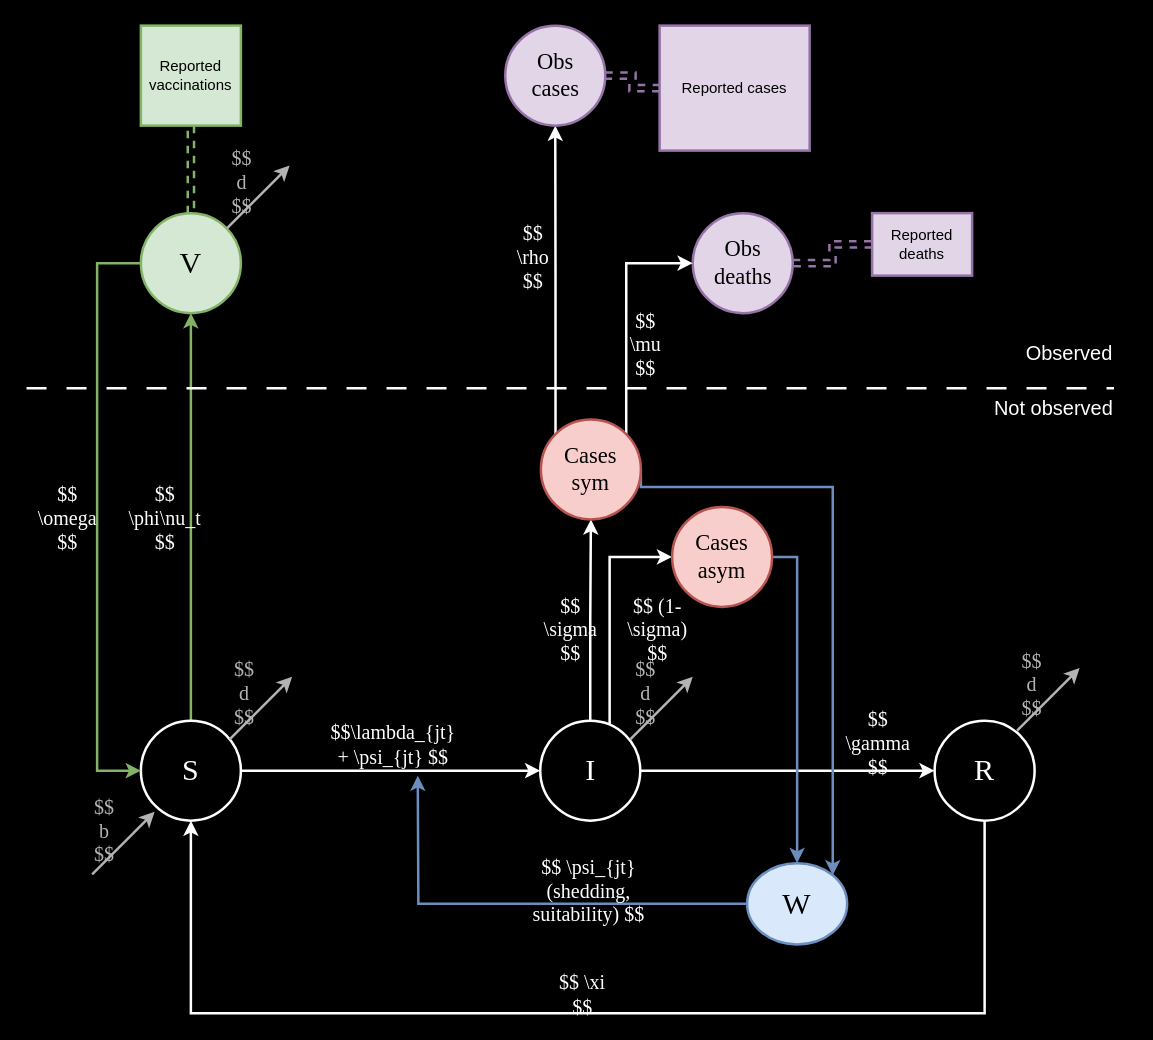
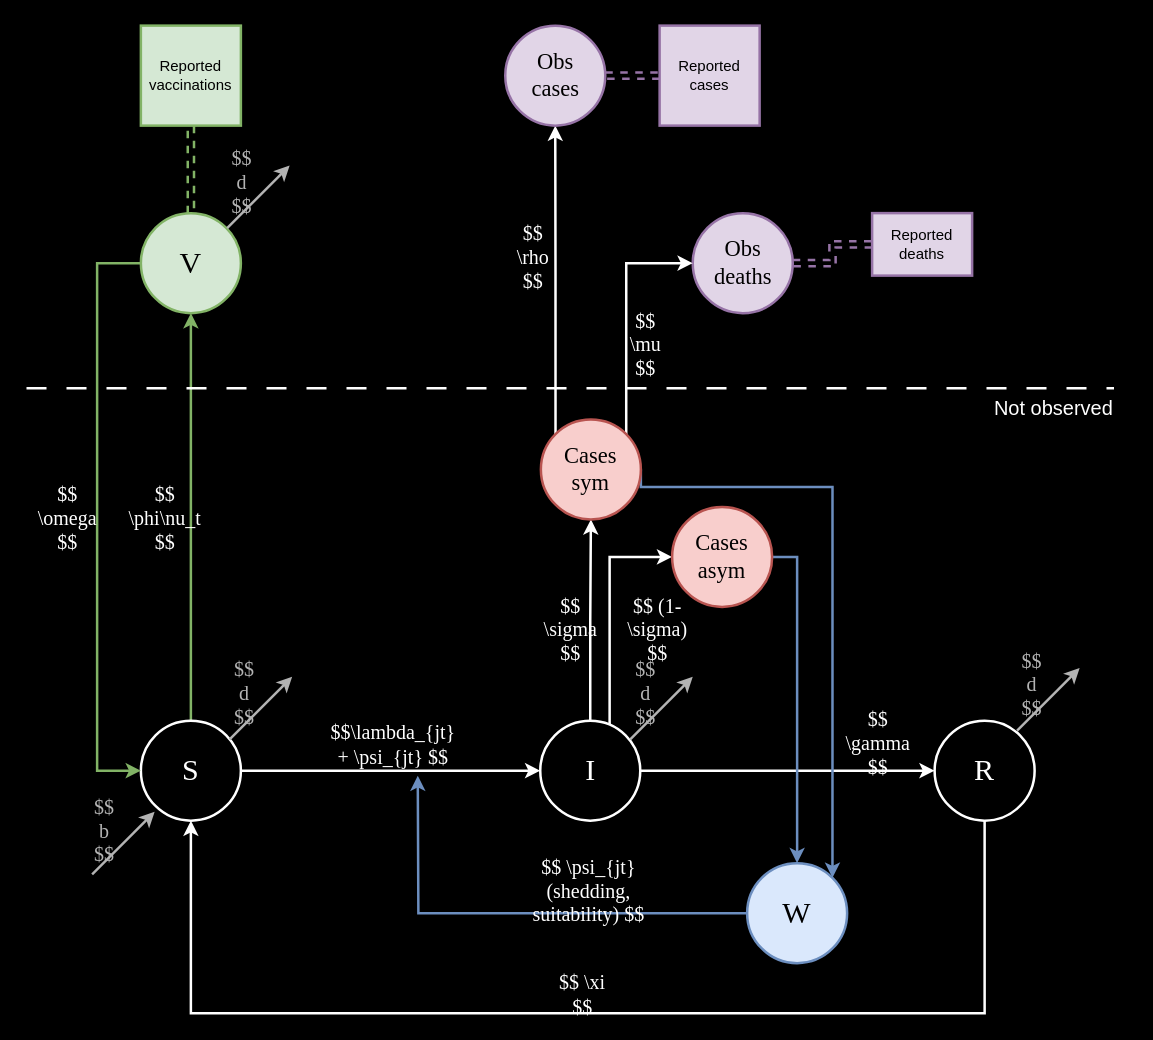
  <mxCell id="0" />
  <mxCell id="1" parent="0" />
  <mxCell id="2" style="edgeStyle=orthogonalEdgeStyle;rounded=0;orthogonalLoop=1;jettySize=auto;html=1;entryX=0.5;entryY=1;entryDx=0;entryDy=0;fillColor=#d5e8d4;strokeColor=#82b366;strokeWidth=2;" edge="1" parent="1" source="3" target="8"><mxGeometry relative="1" as="geometry" /></mxCell>
  <mxCell id="3" value="S" style="ellipse;whiteSpace=wrap;html=1;aspect=fixed;fontSize=24;fontFamily=Verdana;fillColor=#000000;strokeColor=#FFFFFF;fontColor=#FFFFFF;strokeWidth=2;" vertex="1" parent="1"><mxGeometry x="112" y="576" width="80" height="80" as="geometry" /></mxCell>
  <mxCell id="4" style="edgeStyle=orthogonalEdgeStyle;rounded=0;orthogonalLoop=1;jettySize=auto;html=1;exitX=1;exitY=0.5;exitDx=0;exitDy=0;strokeColor=#FFFFFF;strokeWidth=2;" edge="1" parent="1" source="3" target="12"><mxGeometry relative="1" as="geometry"><mxPoint x="418" y="616" as="sourcePoint" /></mxGeometry></mxCell>
  <mxCell id="5" value="$$ b $$" style="text;html=1;align=center;verticalAlign=middle;whiteSpace=wrap;rounded=0;rotation=0;fontSize=16;fontFamily=Verdana;fontColor=#B3B3B3;strokeWidth=2;" vertex="1" parent="1"><mxGeometry x="73" y="649" width="20" height="30" as="geometry" /></mxCell>
  <mxCell id="6" style="edgeStyle=orthogonalEdgeStyle;rounded=0;orthogonalLoop=1;jettySize=auto;html=1;entryX=0;entryY=0.5;entryDx=0;entryDy=0;fillColor=#d5e8d4;strokeColor=#82b366;strokeWidth=2;" edge="1" parent="1" source="8" target="3"><mxGeometry relative="1" as="geometry"><Array as="points"><mxPoint x="77" y="210" /><mxPoint x="77" y="616" /></Array></mxGeometry></mxCell>
  <mxCell id="7" style="edgeStyle=orthogonalEdgeStyle;rounded=0;orthogonalLoop=1;jettySize=auto;html=1;exitX=0.5;exitY=0;exitDx=0;exitDy=0;entryX=0.5;entryY=1;entryDx=0;entryDy=0;shape=link;fillColor=#d5e8d4;strokeColor=#82b366;dashed=1;strokeWidth=2;" edge="1" parent="1" source="8" target="53"><mxGeometry relative="1" as="geometry" /></mxCell>
  <mxCell id="8" value="V" style="ellipse;whiteSpace=wrap;html=1;aspect=fixed;fontSize=24;fontFamily=Verdana;fillColor=#d5e8d4;strokeColor=#82b366;strokeWidth=2;" vertex="1" parent="1"><mxGeometry x="112" y="170" width="80" height="80" as="geometry" /></mxCell>
  <mxCell id="9" style="edgeStyle=orthogonalEdgeStyle;rounded=0;orthogonalLoop=1;jettySize=auto;html=1;entryX=0;entryY=0.5;entryDx=0;entryDy=0;strokeColor=#FFFFFF;strokeWidth=2;" edge="1" parent="1" source="12" target="14"><mxGeometry relative="1" as="geometry" /></mxCell>
  <mxCell id="10" style="edgeStyle=orthogonalEdgeStyle;rounded=0;orthogonalLoop=1;jettySize=auto;html=1;exitX=0.5;exitY=0;exitDx=0;exitDy=0;entryX=0.5;entryY=1;entryDx=0;entryDy=0;strokeColor=#FFFFFF;strokeWidth=2;" edge="1" parent="1" source="12" target="37"><mxGeometry relative="1" as="geometry" /></mxCell>
  <mxCell id="11" style="edgeStyle=orthogonalEdgeStyle;rounded=0;orthogonalLoop=1;jettySize=auto;html=1;exitX=1;exitY=0;exitDx=0;exitDy=0;entryX=0;entryY=0.5;entryDx=0;entryDy=0;strokeColor=#FFFFFF;strokeWidth=2;" edge="1" parent="1" source="12" target="42"><mxGeometry relative="1" as="geometry"><Array as="points"><mxPoint x="487" y="588" /><mxPoint x="487" y="445" /></Array></mxGeometry></mxCell>
  <mxCell id="12" value="I" style="ellipse;whiteSpace=wrap;html=1;aspect=fixed;fontSize=24;fontFamily=Verdana;fillColor=#000000;strokeColor=#FFFFFF;fontColor=#FFFFFF;strokeWidth=2;" vertex="1" parent="1"><mxGeometry x="431.5" y="576" width="80" height="80" as="geometry" /></mxCell>
  <mxCell id="13" style="edgeStyle=orthogonalEdgeStyle;rounded=0;orthogonalLoop=1;jettySize=auto;html=1;exitX=0.5;exitY=1;exitDx=0;exitDy=0;entryX=0.5;entryY=1;entryDx=0;entryDy=0;strokeColor=#FFFFFF;strokeWidth=2;" edge="1" parent="1" source="14" target="3"><mxGeometry relative="1" as="geometry"><Array as="points"><mxPoint x="787" y="810" /><mxPoint x="152" y="810" /></Array></mxGeometry></mxCell>
  <mxCell id="14" value="R" style="ellipse;whiteSpace=wrap;html=1;aspect=fixed;fontSize=24;fontFamily=Verdana;fillColor=#000000;strokeColor=#FFFFFF;fontColor=#FFFFFF;strokeWidth=2;" vertex="1" parent="1"><mxGeometry x="747" y="576" width="80" height="80" as="geometry" /></mxCell>
  <mxCell id="15" style="edgeStyle=orthogonalEdgeStyle;rounded=0;orthogonalLoop=1;jettySize=auto;html=1;fillColor=#dae8fc;strokeColor=#6c8ebf;exitX=0;exitY=0.5;exitDx=0;exitDy=0;strokeWidth=2;" edge="1" parent="1" source="16"><mxGeometry relative="1" as="geometry"><mxPoint x="333.5" y="620" as="targetPoint" /><mxPoint x="596.5" y="715" as="sourcePoint" /></mxGeometry></mxCell>
- <mxCell id="16" value="W" style="ellipse;whiteSpace=wrap;html=1;aspect=fixed;fontSize=24;fontFamily=Verdana;fillColor=#dae8fc;strokeColor=#6c8ebf;strokeWidth=2;" vertex="1" parent="1"><mxGeometry x="597" y="690" width="80" height="65" as="geometry" /></mxCell>
+ <mxCell id="16" value="W" style="ellipse;whiteSpace=wrap;html=1;aspect=fixed;fontSize=24;fontFamily=Verdana;fillColor=#dae8fc;strokeColor=#6c8ebf;strokeWidth=2;" vertex="1" parent="1"><mxGeometry x="597" y="690" width="80" height="80" as="geometry" /></mxCell>
  <mxCell id="17" style="edgeStyle=orthogonalEdgeStyle;rounded=0;orthogonalLoop=1;jettySize=auto;html=1;exitX=1;exitY=0.5;exitDx=0;exitDy=0;entryX=0;entryY=0.5;entryDx=0;entryDy=0;shape=link;dashed=1;fillColor=#e1d5e7;strokeColor=#9673a6;strokeWidth=2;" edge="1" parent="1" source="18" target="39"><mxGeometry relative="1" as="geometry" /></mxCell>
  <mxCell id="18" value="Obs&lt;div style=&quot;font-size: 18px;&quot;&gt;deaths&lt;/div&gt;" style="ellipse;whiteSpace=wrap;html=1;aspect=fixed;fontSize=18;fontFamily=Verdana;fillColor=#e1d5e7;strokeColor=#9673a6;strokeWidth=2;" vertex="1" parent="1"><mxGeometry x="553.5" y="170" width="80" height="80" as="geometry" /></mxCell>
  <mxCell id="19" value="$$ \mu $$" style="text;html=1;align=center;verticalAlign=middle;whiteSpace=wrap;rounded=0;rotation=0;fontSize=16;fontFamily=Verdana;fontColor=#FFFFFF;strokeWidth=2;" vertex="1" parent="1"><mxGeometry x="505.5" y="260" width="20" height="30" as="geometry" /></mxCell>
  <mxCell id="20" value="$$ \phi\nu_t $$" style="text;html=1;align=center;verticalAlign=middle;whiteSpace=wrap;rounded=0;rotation=0;fontSize=16;fontFamily=Verdana;fontColor=#FFFFFF;strokeWidth=2;" vertex="1" parent="1"><mxGeometry x="112" y="399" width="39" height="30" as="geometry" /></mxCell>
  <mxCell id="21" value="$$\lambda_{jt} + \psi_{jt} $$" style="text;html=1;align=center;verticalAlign=middle;whiteSpace=wrap;rounded=0;rotation=0;fontSize=16;fontFamily=Verdana;fontColor=#FFFFFF;strokeWidth=2;" vertex="1" parent="1"><mxGeometry x="266.5" y="580" width="94" height="30" as="geometry" /></mxCell>
  <mxCell id="22" value="$$ \psi_{jt}(shedding, suitability) $$" style="text;html=1;align=center;verticalAlign=middle;whiteSpace=wrap;rounded=0;rotation=0;fontSize=16;fontFamily=Verdana;fontColor=#FFFFFF;strokeWidth=2;" vertex="1" parent="1"><mxGeometry x="403.5" y="697" width="133" height="30" as="geometry" /></mxCell>
  <mxCell id="23" value="$$ \gamma $$" style="text;html=1;align=center;verticalAlign=middle;whiteSpace=wrap;rounded=0;rotation=0;fontSize=16;fontFamily=Verdana;fontColor=#FFFFFF;strokeWidth=2;" vertex="1" parent="1"><mxGeometry x="667" y="579" width="70" height="30" as="geometry" /></mxCell>
  <mxCell id="24" value="$$ \omega $$" style="text;html=1;align=center;verticalAlign=middle;whiteSpace=wrap;rounded=0;rotation=0;fontSize=16;fontFamily=Verdana;fontColor=#FFFFFF;strokeWidth=2;" vertex="1" parent="1"><mxGeometry x="34" y="399" width="39" height="30" as="geometry" /></mxCell>
  <mxCell id="25" value="$$ \xi $$" style="text;html=1;align=center;verticalAlign=middle;whiteSpace=wrap;rounded=0;rotation=0;fontSize=16;fontFamily=Verdana;fontColor=#FFFFFF;strokeWidth=2;" vertex="1" parent="1"><mxGeometry x="445.5" y="780" width="39" height="30" as="geometry" /></mxCell>
  <mxCell id="26" value="$$ d $$" style="text;html=1;align=center;verticalAlign=middle;whiteSpace=wrap;rounded=0;rotation=0;fontSize=16;fontFamily=Verdana;fillColor=none;fontColor=#B3B3B3;strokeColor=none;strokeWidth=2;" vertex="1" parent="1"><mxGeometry x="183" y="130" width="20" height="30" as="geometry" /></mxCell>
  <mxCell id="27" value="" style="endArrow=classic;html=1;rounded=0;fillColor=#f5f5f5;strokeColor=#B3B3B3;strokeWidth=2;" edge="1" parent="1"><mxGeometry width="50" height="50" relative="1" as="geometry"><mxPoint x="181" y="182" as="sourcePoint" /><mxPoint x="231" y="132" as="targetPoint" /></mxGeometry></mxCell>
  <mxCell id="28" value="$$ d $$" style="text;html=1;align=center;verticalAlign=middle;whiteSpace=wrap;rounded=0;rotation=0;fontSize=16;fontFamily=Verdana;fillColor=none;fontColor=#B3B3B3;strokeColor=none;strokeWidth=2;" vertex="1" parent="1"><mxGeometry x="185" y="539" width="20" height="30" as="geometry" /></mxCell>
  <mxCell id="29" value="" style="endArrow=classic;html=1;rounded=0;fillColor=#f5f5f5;strokeColor=#B3B3B3;strokeWidth=2;" edge="1" parent="1"><mxGeometry width="50" height="50" relative="1" as="geometry"><mxPoint x="183" y="591" as="sourcePoint" /><mxPoint x="233" y="541" as="targetPoint" /></mxGeometry></mxCell>
  <mxCell id="30" value="$$ d $$" style="text;html=1;align=center;verticalAlign=middle;whiteSpace=wrap;rounded=0;rotation=0;fontSize=16;fontFamily=Verdana;fillColor=none;fontColor=#B3B3B3;strokeColor=none;strokeWidth=2;" vertex="1" parent="1"><mxGeometry x="815" y="532" width="20" height="30" as="geometry" /></mxCell>
  <mxCell id="31" value="" style="endArrow=classic;html=1;rounded=0;fillColor=#f5f5f5;strokeColor=#B3B3B3;fontColor=#B3B3B3;strokeWidth=2;" edge="1" parent="1"><mxGeometry width="50" height="50" relative="1" as="geometry"><mxPoint x="813" y="584" as="sourcePoint" /><mxPoint x="863" y="534" as="targetPoint" /></mxGeometry></mxCell>
  <mxCell id="32" value="" style="endArrow=classic;html=1;rounded=0;fillColor=#f5f5f5;strokeColor=#B3B3B3;strokeWidth=2;" edge="1" parent="1"><mxGeometry width="50" height="50" relative="1" as="geometry"><mxPoint x="73" y="699" as="sourcePoint" /><mxPoint x="123" y="649" as="targetPoint" /></mxGeometry></mxCell>
  <mxCell id="33" style="edgeStyle=orthogonalEdgeStyle;rounded=0;orthogonalLoop=1;jettySize=auto;html=1;shape=link;dashed=1;strokeColor=none;strokeWidth=2;" edge="1" parent="1"><mxGeometry relative="1" as="geometry"><mxPoint x="445.5" y="20" as="targetPoint" /><mxPoint x="445.5" y="120" as="sourcePoint" /><Array as="points"><mxPoint x="446" y="70" /><mxPoint x="437" y="70" /><mxPoint x="437" y="20" /></Array></mxGeometry></mxCell>
  <mxCell id="34" style="edgeStyle=orthogonalEdgeStyle;rounded=0;orthogonalLoop=1;jettySize=auto;html=1;exitX=1;exitY=0.5;exitDx=0;exitDy=0;entryX=1;entryY=0;entryDx=0;entryDy=0;fillColor=#dae8fc;strokeColor=#6c8ebf;strokeWidth=2;" edge="1" parent="1" source="37" target="16"><mxGeometry relative="1" as="geometry"><Array as="points"><mxPoint x="665" y="389" /></Array></mxGeometry></mxCell>
  <mxCell id="35" style="edgeStyle=orthogonalEdgeStyle;rounded=0;orthogonalLoop=1;jettySize=auto;html=1;exitX=0;exitY=0;exitDx=0;exitDy=0;entryX=0.5;entryY=1;entryDx=0;entryDy=0;strokeColor=#FFFFFF;strokeWidth=2;" edge="1" parent="1" source="37" target="45"><mxGeometry relative="1" as="geometry" /></mxCell>
  <mxCell id="36" style="edgeStyle=orthogonalEdgeStyle;rounded=0;orthogonalLoop=1;jettySize=auto;html=1;exitX=1;exitY=0;exitDx=0;exitDy=0;entryX=0;entryY=0.5;entryDx=0;entryDy=0;strokeColor=#FFFFFF;strokeWidth=2;" edge="1" parent="1" source="37" target="18"><mxGeometry relative="1" as="geometry"><Array as="points"><mxPoint x="501" y="210" /></Array></mxGeometry></mxCell>
  <mxCell id="37" value="&lt;div style=&quot;font-size: 18px;&quot;&gt;Cases&lt;/div&gt;&lt;div style=&quot;font-size: 18px;&quot;&gt;sym&lt;/div&gt;" style="ellipse;whiteSpace=wrap;html=1;aspect=fixed;fontSize=18;fontFamily=Verdana;fillColor=#f8cecc;strokeColor=#b85450;strokeWidth=2;" vertex="1" parent="1"><mxGeometry x="432" y="335" width="80" height="80" as="geometry" /></mxCell>
- <mxCell id="38" value="Reported cases" style="whiteSpace=wrap;html=1;aspect=fixed;fillColor=#e1d5e7;strokeColor=#9673a6;strokeWidth=2;" vertex="1" parent="1"><mxGeometry x="527" y="20" width="120" height="100" as="geometry" /></mxCell>
+ <mxCell id="38" value="Reported cases" style="whiteSpace=wrap;html=1;aspect=fixed;fillColor=#e1d5e7;strokeColor=#9673a6;strokeWidth=2;" vertex="1" parent="1"><mxGeometry x="527" y="20" width="80" height="80" as="geometry" /></mxCell>
  <mxCell id="39" value="Reported deaths" style="whiteSpace=wrap;html=1;aspect=fixed;fillColor=#e1d5e7;strokeColor=#9673a6;strokeWidth=2;" vertex="1" parent="1"><mxGeometry x="697" y="170" width="80" height="50" as="geometry" /></mxCell>
  <mxCell id="40" value="$$ \sigma $$" style="text;html=1;align=center;verticalAlign=middle;whiteSpace=wrap;rounded=0;rotation=0;fontSize=16;fontFamily=Verdana;fontColor=#FFFFFF;strokeWidth=2;" vertex="1" parent="1"><mxGeometry x="445.5" y="488" width="20" height="30" as="geometry" /></mxCell>
  <mxCell id="41" style="edgeStyle=orthogonalEdgeStyle;rounded=0;orthogonalLoop=1;jettySize=auto;html=1;exitX=1;exitY=0.5;exitDx=0;exitDy=0;entryX=0.5;entryY=0;entryDx=0;entryDy=0;fillColor=#dae8fc;strokeColor=#6c8ebf;strokeWidth=2;" edge="1" parent="1" source="42" target="16"><mxGeometry relative="1" as="geometry" /></mxCell>
  <mxCell id="42" value="&lt;div style=&quot;font-size: 18px;&quot;&gt;Cases&lt;/div&gt;&lt;div style=&quot;font-size: 18px;&quot;&gt;asym&lt;/div&gt;" style="ellipse;whiteSpace=wrap;html=1;aspect=fixed;fontSize=18;fontFamily=Verdana;fillColor=#f8cecc;strokeColor=#b85450;strokeWidth=2;" vertex="1" parent="1"><mxGeometry x="537" y="405" width="80" height="80" as="geometry" /></mxCell>
  <mxCell id="43" value="$$ (1-\sigma) $$" style="text;html=1;align=center;verticalAlign=middle;whiteSpace=wrap;rounded=0;rotation=0;fontSize=16;fontFamily=Verdana;fontColor=#FFFFFF;strokeWidth=2;" vertex="1" parent="1"><mxGeometry x="507" y="488" width="37" height="30" as="geometry" /></mxCell>
  <mxCell id="44" style="edgeStyle=orthogonalEdgeStyle;rounded=0;orthogonalLoop=1;jettySize=auto;html=1;exitX=1;exitY=0.5;exitDx=0;exitDy=0;entryX=0;entryY=0.5;entryDx=0;entryDy=0;shape=link;dashed=1;fillColor=#e1d5e7;strokeColor=#9673a6;strokeWidth=2;" edge="1" parent="1" source="45" target="38"><mxGeometry relative="1" as="geometry" /></mxCell>
  <mxCell id="45" value="Obs&lt;div style=&quot;font-size: 18px;&quot;&gt;cases&lt;/div&gt;" style="ellipse;whiteSpace=wrap;html=1;aspect=fixed;fontSize=18;fontFamily=Verdana;fillColor=#e1d5e7;strokeColor=#9673a6;strokeWidth=2;" vertex="1" parent="1"><mxGeometry x="403.5" y="20" width="80" height="80" as="geometry" /></mxCell>
  <mxCell id="46" value="$$ \rho $$" style="text;html=1;align=center;verticalAlign=middle;whiteSpace=wrap;rounded=0;rotation=0;fontSize=16;fontFamily=Verdana;fontColor=#FFFFFF;strokeWidth=2;" vertex="1" parent="1"><mxGeometry x="415.5" y="190" width="20" height="30" as="geometry" /></mxCell>
  <mxCell id="47" style="edgeStyle=orthogonalEdgeStyle;rounded=0;orthogonalLoop=1;jettySize=auto;html=1;shape=link;dashed=1;strokeColor=none;strokeWidth=2;" edge="1" parent="1"><mxGeometry relative="1" as="geometry"><mxPoint x="473.25" y="279" as="targetPoint" /><mxPoint x="473.25" y="379" as="sourcePoint" /></mxGeometry></mxCell>
  <mxCell id="48" value="" style="endArrow=none;dashed=1;html=1;rounded=0;strokeColor=#FFFFFF;dashPattern=8 8;fontColor=#FFFFFF;strokeWidth=2;" edge="1" parent="1"><mxGeometry width="50" height="50" relative="1" as="geometry"><mxPoint x="20.5" y="310" as="sourcePoint" /><mxPoint x="890.5" y="310" as="targetPoint" /></mxGeometry></mxCell>
- <mxCell id="49" value="Observed" style="text;html=1;strokeColor=none;fillColor=none;align=center;verticalAlign=middle;whiteSpace=wrap;overflow=hidden;fontSize=16;fontColor=#FFFFFF;strokeWidth=2;" vertex="1" parent="1"><mxGeometry x="815" y="270" width="80" height="20" as="geometry" /></mxCell>
  <mxCell id="50" value="Not observed" style="text;html=1;strokeColor=none;fillColor=none;align=center;verticalAlign=middle;whiteSpace=wrap;overflow=hidden;fontSize=16;fontColor=#FFFFFF;strokeWidth=2;" vertex="1" parent="1"><mxGeometry x="785" y="314" width="115" height="20" as="geometry" /></mxCell>
  <mxCell id="51" value="$$ d $$" style="text;html=1;align=center;verticalAlign=middle;whiteSpace=wrap;rounded=0;rotation=0;fontSize=16;fontFamily=Verdana;fillColor=none;fontColor=#B3B3B3;strokeColor=none;strokeWidth=2;" vertex="1" parent="1"><mxGeometry x="505.5" y="539" width="20" height="30" as="geometry" /></mxCell>
  <mxCell id="52" value="" style="endArrow=classic;html=1;rounded=0;fillColor=#f5f5f5;strokeColor=#B3B3B3;strokeWidth=2;" edge="1" parent="1"><mxGeometry width="50" height="50" relative="1" as="geometry"><mxPoint x="503.5" y="591" as="sourcePoint" /><mxPoint x="553.5" y="541" as="targetPoint" /></mxGeometry></mxCell>
  <mxCell id="53" value="Reported vaccinations" style="whiteSpace=wrap;html=1;aspect=fixed;fillColor=#d5e8d4;strokeColor=#82b366;strokeWidth=2;" vertex="1" parent="1"><mxGeometry x="112" y="20" width="80" height="80" as="geometry" /></mxCell>
